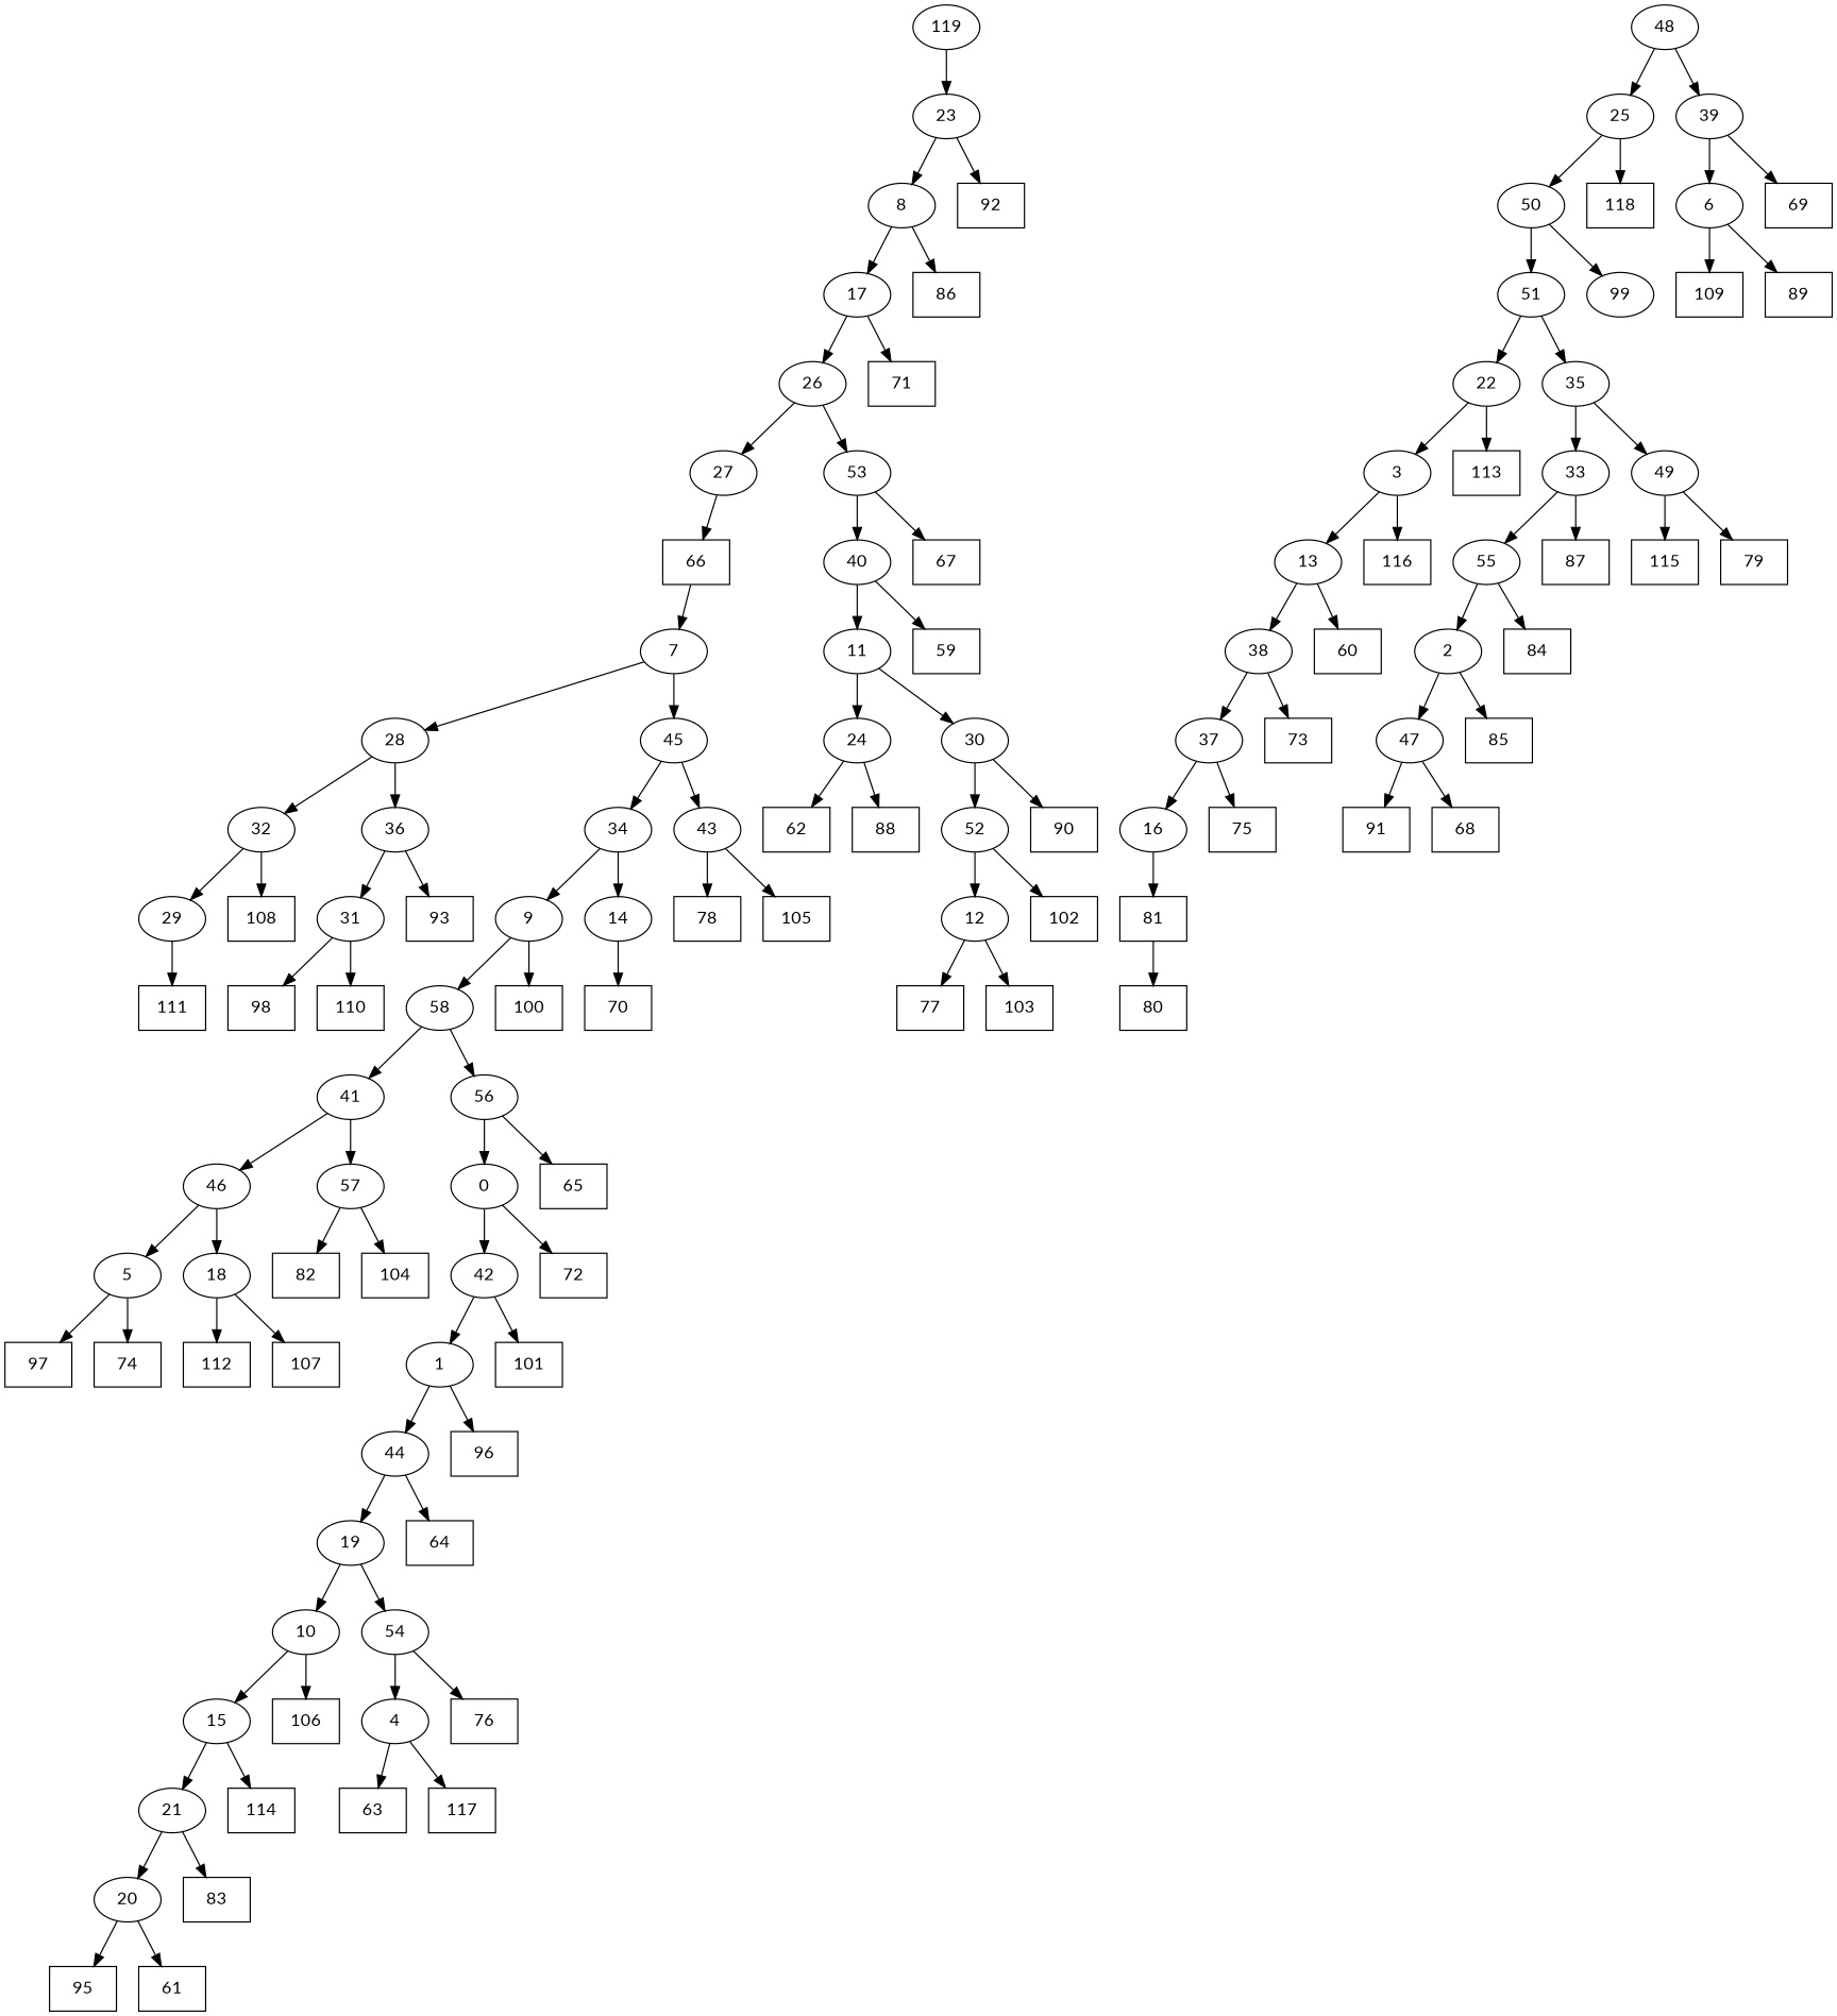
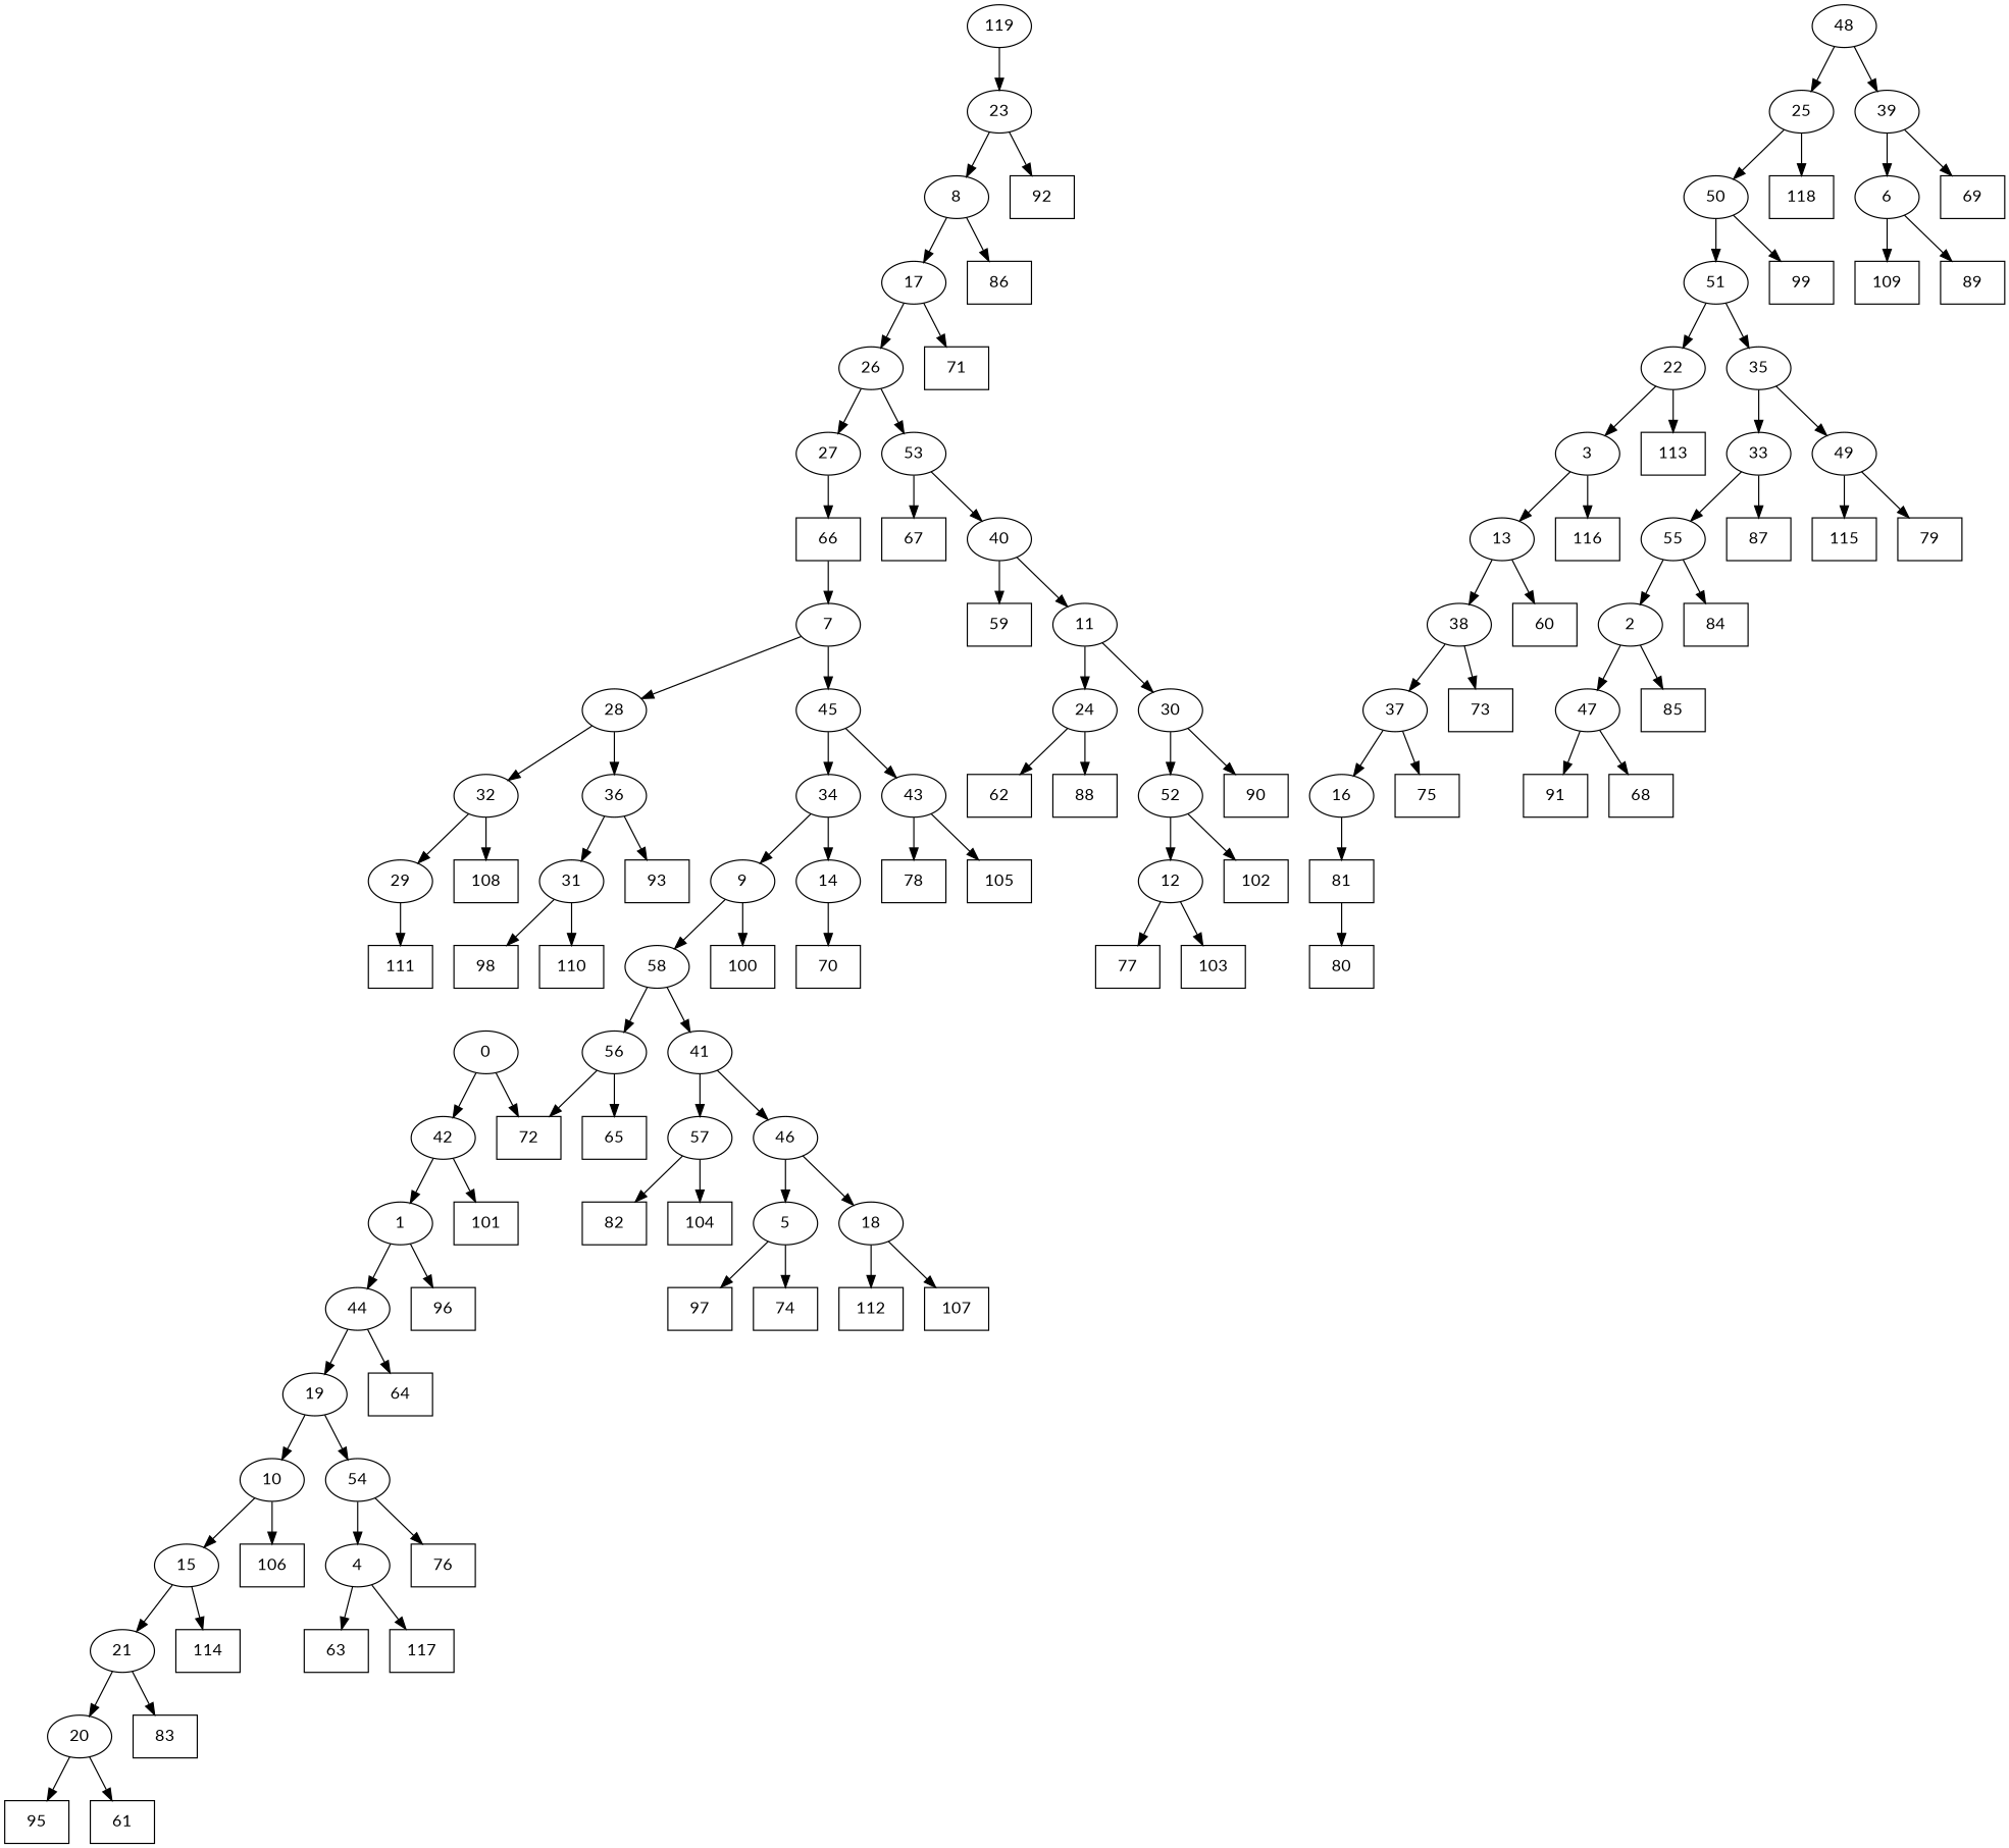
  digraph {
    fontname=Lato
    node [fontname=Lato]
    edge [fontname=Lato]
    n1 [label=0]
    n2 [label=42]
    n3 [label=72 shape=box]
    n4 [label=1]
    n5 [label=101 shape=box]
    n6 [label=44]
    n7 [label=96 shape=box]
    n8 [label=19]
    n9 [label=64 shape=box]
    n10 [label=2]
    n11 [label=47]
    n12 [label=85 shape=box]
    n13 [label=91 shape=box]
    n14 [label=68 shape=box]
    n15 [label=3]
    n16 [label=13]
    n17 [label=116 shape=box]
    n18 [label=38]
    n19 [label=60 shape=box]
    n20 [label=4]
    n21 [label=63 shape=box]
    n22 [label=117 shape=box]
    n23 [label=5]
    n24 [label=97 shape=box]
    n25 [label=74 shape=box]
    n26 [label=6]
    n27 [label=109 shape=box]
    n28 [label=89 shape=box]
    n29 [label=7]
    n30 [label=28]
    n31 [label=45]
    n32 [label=32]
    n33 [label=36]
    n34 [label=34]
    n35 [label=43]
    n36 [label=8]
    n37 [label=17]
    n38 [label=86 shape=box]
    n39 [label=26]
    n40 [label=71 shape=box]
    n41 [label=9]
    n42 [label=58]
    n43 [label=100 shape=box]
    n44 [label=41]
    n45 [label=56]
    n46 [label=10]
    n47 [label=15]
    n48 [label=106 shape=box]
    n49 [label=21]
    n50 [label=114 shape=box]
    n51 [label=11]
    n52 [label=24]
    n53 [label=30]
    n54 [label=62 shape=box]
    n55 [label=88 shape=box]
    n56 [label=52]
    n57 [label=90 shape=box]
    n58 [label=12]
    n59 [label=77 shape=box]
    n60 [label=103 shape=box]
    n61 [label=37]
    n62 [label=73 shape=box]
    n63 [label=14]
    n64 [label=70 shape=box]
    n65 [label=20]
    n66 [label=83 shape=box]
    n67 [label=16]
    n68 [label=81 shape=box]
    n69 [label=80 shape=box]
    n70 [label=27]
    n71 [label=53]
    n72 [label=18]
    n73 [label=112 shape=box]
    n74 [label=107 shape=box]
    n75 [label=54]
    n76 [label=76 shape=box]
    n77 [label=95 shape=box]
    n78 [label=61 shape=box]
    n79 [label=22]
    n80 [label=113 shape=box]
    n81 [label=23]
    n82 [label=92 shape=box]
    n83 [label=25]
    n84 [label=50]
    n85 [label=118 shape=box]
    n86 [label=51]
-   n87 [label=99 shape=ellipse]
+   n87 [label=99 shape=box]
    n88 [label=66 shape=box]
    n89 [label=40]
    n90 [label=67 shape=box]
    n91 [label=29]
    n92 [label=108 shape=box]
    n93 [label=31]
    n94 [label=93 shape=box]
    n95 [label=111 shape=box]
    n96 [label=48]
    n97 [label=39]
    n98 [label=102 shape=box]
    n99 [label=98 shape=box]
    n100 [label=110 shape=box]
    n101 [label=33]
    n102 [label=55]
    n103 [label=87 shape=box]
    n104 [label=84 shape=box]
    n105 [label=35]
    n106 [label=49]
    n107 [label=115 shape=box]
    n108 [label=79 shape=box]
    n109 [label=75 shape=box]
    n110 [label=69 shape=box]
    n111 [label=59 shape=box]
    n112 [label=46]
    n113 [label=57]
    n114 [label=82 shape=box]
    n115 [label=104 shape=box]
    n116 [label=78 shape=box]
    n117 [label=105 shape=box]
    n118 [label=65 shape=box]
    n119 [label=119]
    n1 -> n2
    n1 -> n3
    n2 -> n4
    n2 -> n5
    n4 -> n6
    n4 -> n7
    n6 -> n8
    n6 -> n9
    n8 -> n46
    n8 -> n75
    n10 -> n11
    n10 -> n12
    n11 -> n13
    n11 -> n14
    n15 -> n16
    n15 -> n17
    n16 -> n18
    n16 -> n19
    n18 -> n61
    n18 -> n62
    n20 -> n21
    n20 -> n22
    n23 -> n24
    n23 -> n25
    n26 -> n27
    n26 -> n28
    n29 -> n30
    n29 -> n31
    n30 -> n32
    n30 -> n33
    n31 -> n34
    n31 -> n35
    n32 -> n91
    n32 -> n92
    n33 -> n93
    n33 -> n94
    n34 -> n41
    n34 -> n63
    n35 -> n116
    n35 -> n117
    n36 -> n37
    n36 -> n38
    n37 -> n39
    n37 -> n40
    n39 -> n70
    n39 -> n71
    n41 -> n42
    n41 -> n43
    n42 -> n44
    n42 -> n45
    n44 -> n112
    n44 -> n113
-   n45 -> n1
+   n45 -> n3
    n45 -> n118
    n46 -> n47
    n46 -> n48
    n47 -> n49
    n47 -> n50
    n49 -> n65
    n49 -> n66
    n51 -> n52
    n51 -> n53
    n52 -> n54
    n52 -> n55
    n53 -> n56
    n53 -> n57
    n56 -> n58
    n56 -> n98
    n58 -> n59
    n58 -> n60
    n61 -> n67
    n61 -> n109
    n63 -> n64
    n65 -> n77
    n65 -> n78
    n67 -> n68
    n68 -> n69
    n70 -> n88
    n71 -> n89
    n71 -> n90
    n72 -> n73
    n72 -> n74
    n75 -> n20
    n75 -> n76
    n79 -> n15
    n79 -> n80
    n81 -> n36
    n81 -> n82
    n83 -> n84
    n83 -> n85
    n84 -> n86
    n84 -> n87
    n86 -> n79
    n86 -> n105
    n88 -> n29
    n89 -> n51
    n89 -> n111
    n91 -> n95
    n93 -> n99
    n93 -> n100
    n96 -> n83
    n96 -> n97
    n97 -> n26
    n97 -> n110
    n101 -> n102
    n101 -> n103
    n102 -> n10
    n102 -> n104
    n105 -> n101
    n105 -> n106
    n106 -> n107
    n106 -> n108
    n112 -> n23
    n112 -> n72
    n113 -> n114
    n113 -> n115
    n119 -> n81
  }
